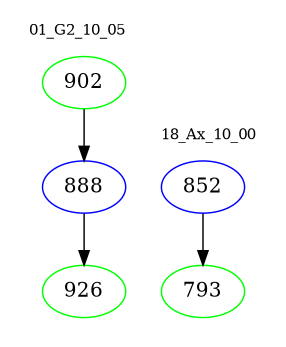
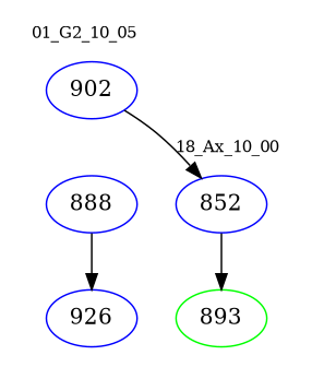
  digraph {
    node [color=green]
    edge [color=black]
    n1 [color=blue label=852]
-   n2 [label=793]
-   n3 [label=902]
+   n2 [label=893]
+   n3 [color=blue label=902]
    n4 [color=blue label=888]
-   n5 [label=926]
+   n5 [color=blue label=926]
    subgraph cluster_1 {
      color=white
      fontsize=10
      label="18_Ax_10_00"
      n1
      n2
    }
    subgraph cluster_2 {
      color=white
      fontsize=10
      label="01_G2_10_05"
      n3
      n4
      n5
    }
    n1 -> n2
-   n3 -> n4
+   n3 -> n1
    n4 -> n5
  }
